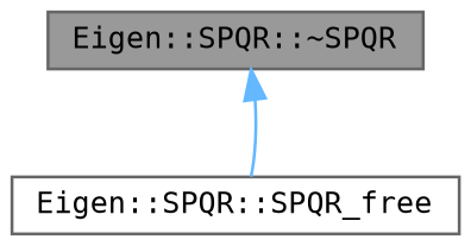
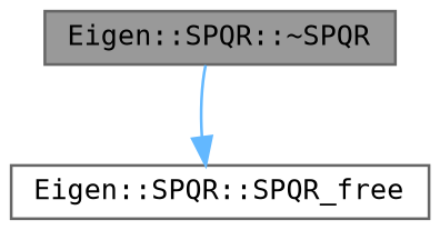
  digraph {
    rankdir=TB
    fontname="DejaVu Sans Mono"
    node [fontname="DejaVu Sans Mono" fontsize=10 shape=box style=filled]
    n1 [color=gray40 fillcolor=grey60 fontcolor=black height=0.2 label="Eigen::SPQR::~SPQR" width=0.4]
    n2 [color=grey40 fillcolor=white height=0.2 label="Eigen::SPQR::SPQR_free" width=0.4]
-   n2 -> n1 [color=steelblue1 fontname="DejaVu Sans Mono" fontsize=10 labelfontname=Helvetica labelfontsize=10 style=solid]
+   n1 -> n2 [color=steelblue1 fontname="DejaVu Sans Mono" fontsize=10 labelfontname=Helvetica labelfontsize=10 style=solid]
  }
